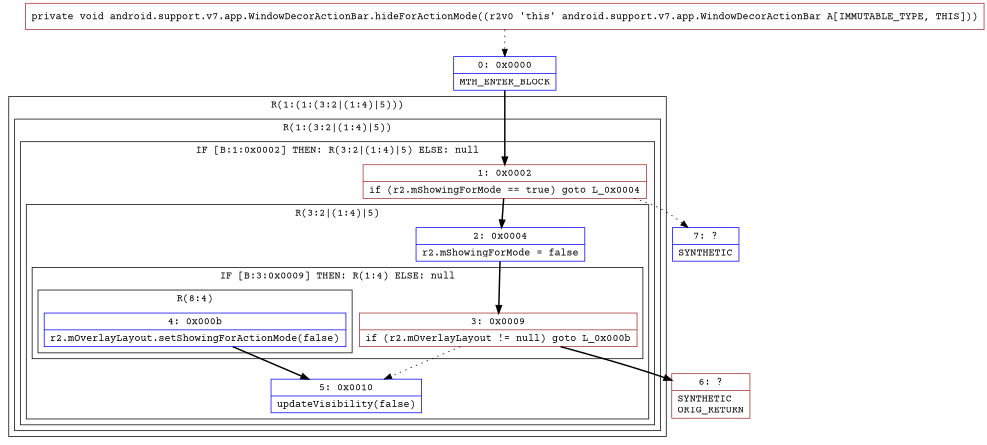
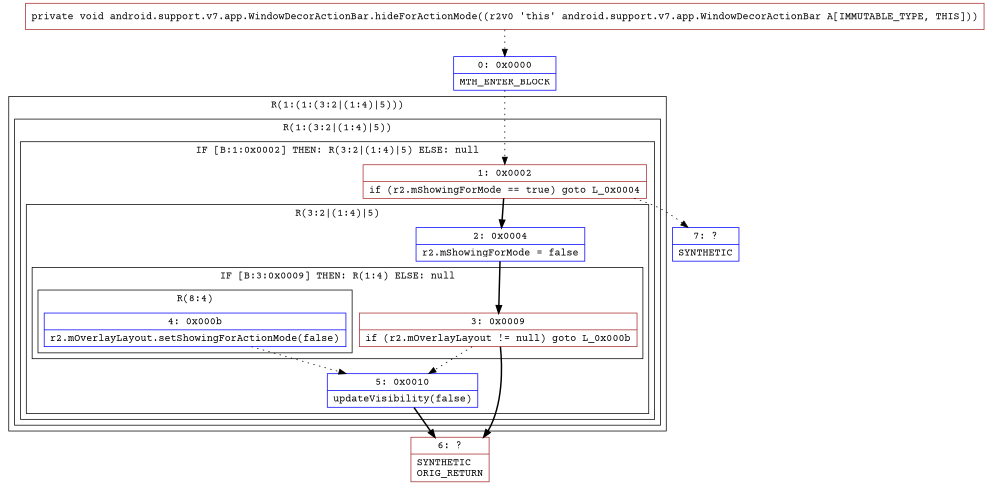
  digraph {
    fontname="Courier Prime"
    node [color=blue fontname="Courier Prime" shape=record]
    edge [fontname="Courier Prime" style=bold]
    n1 [label="{4\:\ 0x000b|r2.mOverlayLayout.setShowingForActionMode(false)\l}"]
    n2 [color=brown label="{3\:\ 0x0009|if (r2.mOverlayLayout != null) goto L_0x000b\l}"]
    n3 [label="{2\:\ 0x0004|r2.mShowingForMode = false\l}"]
    n4 [label="{5\:\ 0x0010|updateVisibility(false)\l}"]
    n5 [color=brown label="{1\:\ 0x0002|if (r2.mShowingForMode == true) goto L_0x0004\l}"]
    n6 [color=brown label="{6\:\ ?|SYNTHETIC\lORIG_RETURN\l}"]
    n7 [label="{7\:\ ?|SYNTHETIC\l}"]
    n8 [label="{0\:\ 0x0000|MTH_ENTER_BLOCK\l}"]
    n9 [color=brown label="{private void android.support.v7.app.WindowDecorActionBar.hideForActionMode((r2v0 'this' android.support.v7.app.WindowDecorActionBar A[IMMUTABLE_TYPE, THIS])) }"]
    subgraph cluster_1 {
      label="R(1:(1:(3:2|(1:4)|5)))"
      subgraph cluster_2 {
        label="R(1:(3:2|(1:4)|5))"
        subgraph cluster_3 {
          label="IF [B:1:0x0002] THEN: R(3:2|(1:4)|5) ELSE: null"
          n5
          subgraph cluster_4 {
            label="R(3:2|(1:4)|5)"
            n3
            n4
            subgraph cluster_5 {
              label="IF [B:3:0x0009] THEN: R(1:4) ELSE: null"
              n2
              subgraph cluster_6 {
                label="R(8:4)"
                n1
              }
            }
          }
        }
      }
    }
-   n1 -> n4
+   n1 -> n4 [style=dotted]
    n2 -> n4 [style=dotted]
    n2 -> n6
    n3 -> n2
+   n4 -> n6
    n5 -> n3
    n5 -> n7 [style=dotted]
-   n8 -> n5
+   n8 -> n5 [style=dotted]
    n9 -> n8 [style=dotted]
  }
